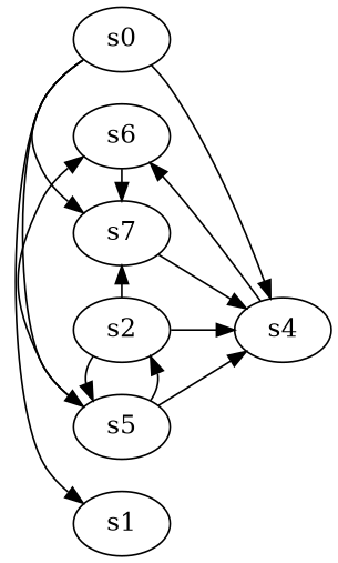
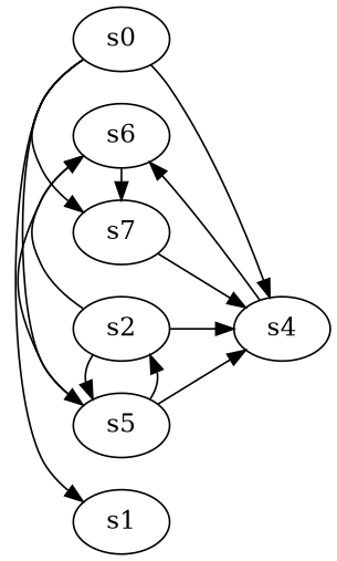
  digraph {
    rankdir=LR
    node [player=1]
    s0
    s1
    s4
    s5
    s7 [player=0]
    s6
    s2 [player=0]
    s0 -> s1 [constraint="time % 7 == 6"]
    s0 -> s4 [constraint="time % 4 == 2 || time % 4 == 3"]
    s0 -> s5 [constraint="time == 14"]
    s0 -> s7 [constraint="!(time % 6 == 3)"]
    s4 -> s6 [constraint="time % 4 == 1 && time % 5 == 4"]
    s5 -> s4 [constraint="time == 2 || time == 17 || time == 19 || time == 20 || time == 26"]
    s5 -> s6 [constraint="time % 4 == 3 || time % 3 == 0"]
    s5 -> s2 [constraint="time % 3 == 2 || time % 4 == 0"]
    s7 -> s4 [constraint="time % 3 == 1"]
    s6 -> s7 [constraint="time % 7 == 4"]
    s2 -> s4
    s2 -> s5 [constraint="time % 6 == 3"]
-   s2 -> s7 [constraint="time % 5 == 0 || time % 3 == 1"]
+   s2 -> s6 [constraint="time % 5 == 0 || time % 3 == 1"]
  }
